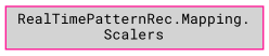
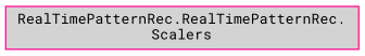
  digraph {
    rankdir=LR
    fontname="Roboto Mono"
-   n1 [color=deeppink fillcolor=lightgrey fontname="Roboto Mono" fontsize=10 height=0.2 label="RealTimePatternRec.Mapping.\lScalers" shape=record style=filled width=0.4]
+   n1 [color=deeppink fillcolor=lightgrey fontname="Roboto Mono" fontsize=10 height=0.2 label="RealTimePatternRec.RealTimePatternRec.\lScalers" shape=record style=filled width=0.4]
  }
